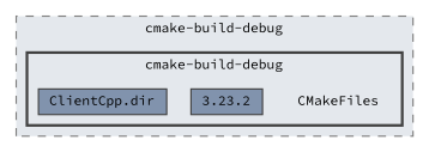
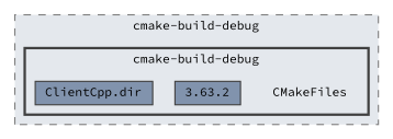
  digraph {
    compound=true
    fontname="Source Code Pro"
    node [fontname="Source Code Pro" fontsize=10 shape=box color=grey25 fillcolor="#8193ad" style=filled]
    n1 [height=0.2 label=CMakeFiles shape=plaintext width=0.4 color="" fillcolor="" style=""]
-   n2 [height=0.2 label="3.23.2" width=0.4]
+   n2 [height=0.2 label="3.63.2" width=0.4]
    n3 [height=0.2 label="ClientCpp.dir" width=0.4]
    subgraph cluster_1 {
      bgcolor="#e4e8ed"
      fontsize=10
      label="cmake-build-debug"
      pencolor=grey50
      style="filled,dashed"
      subgraph cluster_2 {
        bgcolor="#e4e8ed"
        fontsize=10
        pencolor=grey25
        style="filled,bold"
        n1
        n2
        n3
      }
    }
  }
